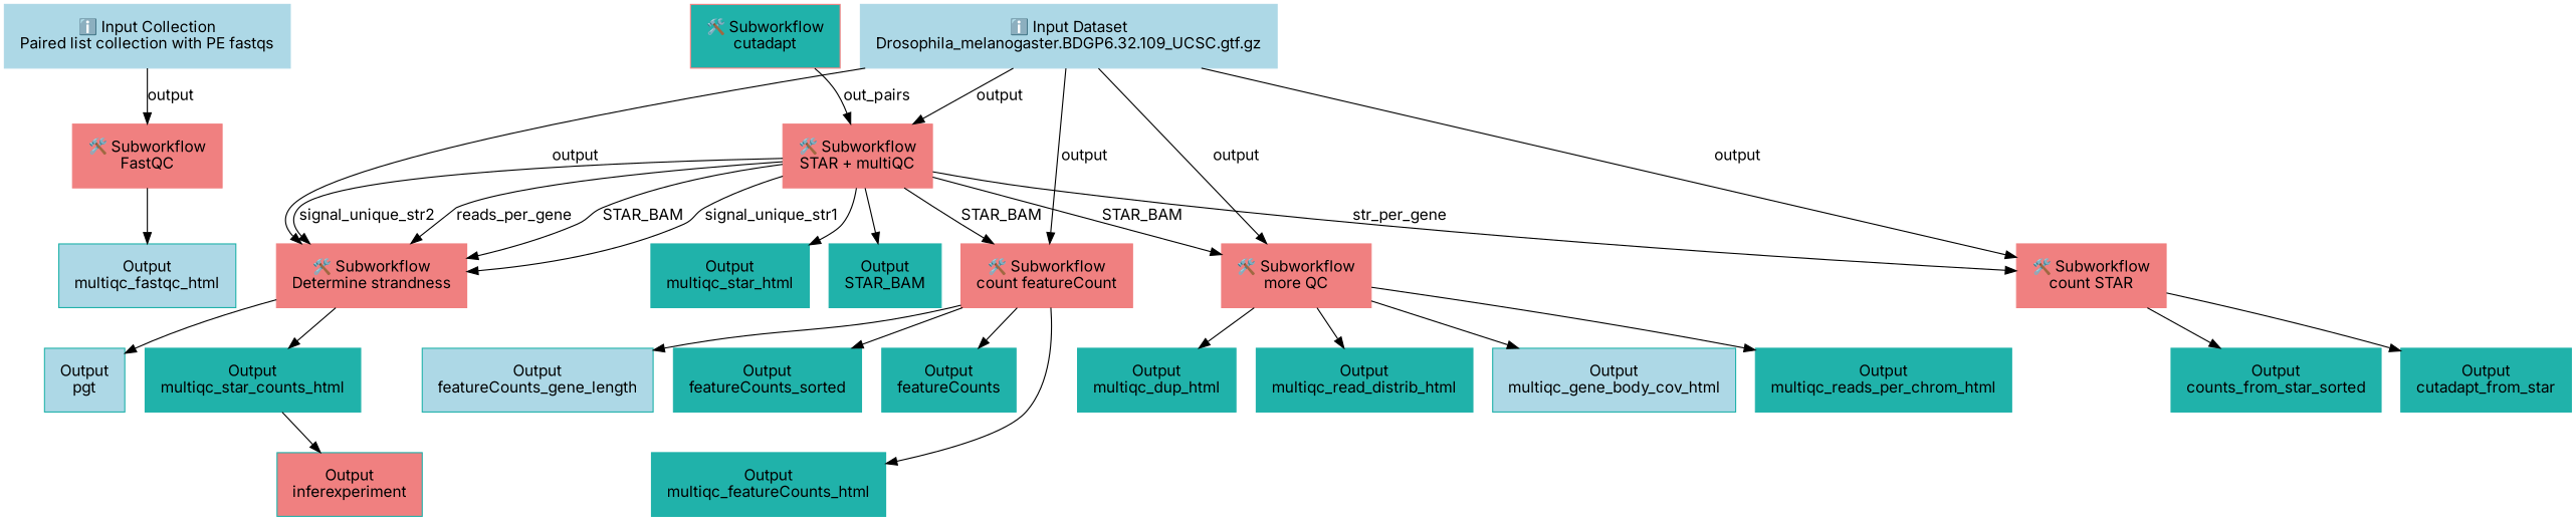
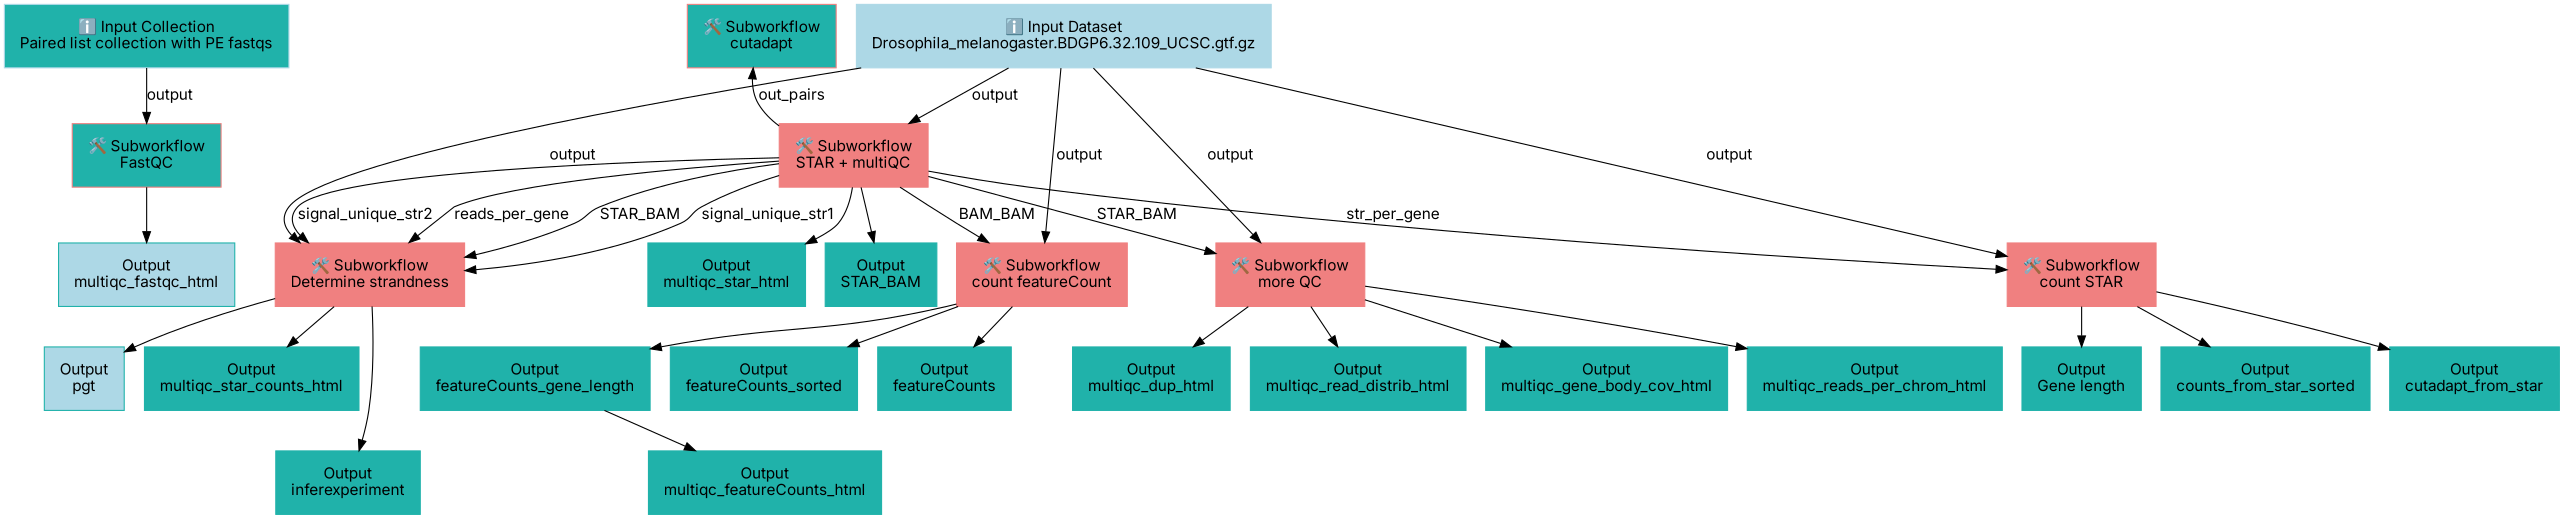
  digraph {
    fontname=Inter
    node [color=lightseagreen fontname=Inter margin="0.2,0.2" shape=box style=filled]
    edge [fontname=Inter]
-   n1 [color=lightblue label="ℹ️ Input Collection\nPaired list collection with PE fastqs"]
-   n2 [color=lightcoral label="🛠️ Subworkflow\nFastQC"]
+   n1 [color=lightblue label="ℹ️ Input Collection\nPaired list collection with PE fastqs" fillcolor=lightseagreen]
+   n2 [color=lightcoral label="🛠️ Subworkflow\nFastQC" fillcolor=lightseagreen]
    n3 [fillcolor=lightblue label="Output\nmultiqc_fastqc_html"]
    n4 [color=lightcoral fillcolor=lightseagreen label="🛠️ Subworkflow\ncutadapt"]
    n5 [color=lightcoral label="🛠️ Subworkflow\nSTAR + multiQC"]
    n6 [color=lightblue label="ℹ️ Input Dataset\nDrosophila_melanogaster.BDGP6.32.109_UCSC.gtf.gz"]
    n7 [color=lightcoral label="🛠️ Subworkflow\nmore QC"]
    n8 [color=lightcoral label="🛠️ Subworkflow\nDetermine strandness"]
    n9 [color=lightcoral label="🛠️ Subworkflow\ncount STAR"]
    n10 [color=lightcoral label="🛠️ Subworkflow\ncount featureCount"]
    n11 [label="Output\nmultiqc_star_html"]
    n12 [label="Output\nSTAR_BAM"]
    n13 [label="Output\nmultiqc_reads_per_chrom_html"]
    n14 [label="Output\nmultiqc_dup_html"]
    n15 [label="Output\nmultiqc_read_distrib_html"]
-   n16 [label="Output\nmultiqc_gene_body_cov_html" fillcolor=lightblue]
+   n16 [label="Output\nmultiqc_gene_body_cov_html"]
    n17 [fillcolor=lightblue label="Output\npgt"]
    n18 [label="Output\nmultiqc_star_counts_html"]
-   n19 [label="Output\ninferexperiment" fillcolor=lightcoral]
+   n19 [label="Output\ninferexperiment"]
+   n20 [label="Output\nGene length"]
    n21 [label="Output\ncounts_from_star_sorted"]
    n22 [label="Output\ncutadapt_from_star"]
    n23 [label="Output\nfeatureCounts"]
    n24 [label="Output\nmultiqc_featureCounts_html"]
-   n25 [label="Output\nfeatureCounts_gene_length" fillcolor=lightblue]
+   n25 [label="Output\nfeatureCounts_gene_length"]
    n26 [label="Output\nfeatureCounts_sorted"]
    n1 -> n2 [label=output]
    n2 -> n3
-   n4 -> n5 [label=out_pairs]
+   n5 -> n4 [label=out_pairs]
    n5 -> n7 [label=STAR_BAM]
    n5 -> n8 [label=STAR_BAM]
    n5 -> n8 [label=signal_unique_str1]
    n5 -> n8 [label=signal_unique_str2]
    n5 -> n8 [label=reads_per_gene]
    n5 -> n9 [label=str_per_gene]
-   n5 -> n10 [label=STAR_BAM]
+   n5 -> n10 [label=BAM_BAM]
    n5 -> n11
    n5 -> n12
    n6 -> n5 [label=output]
    n6 -> n7 [label=output]
    n6 -> n8 [label=output]
    n6 -> n9 [label=output]
    n6 -> n10 [label=output]
    n7 -> n13
    n7 -> n14
    n7 -> n15
    n7 -> n16
    n8 -> n17
    n8 -> n18
-   n18 -> n19
+   n8 -> n19
+   n9 -> n20
    n9 -> n21
    n9 -> n22
    n10 -> n23
-   n10 -> n24
+   n25 -> n24
    n10 -> n25
    n10 -> n26
  }
